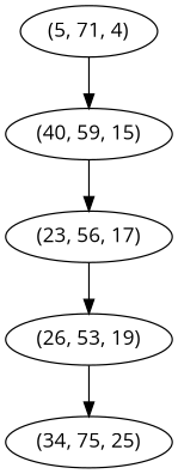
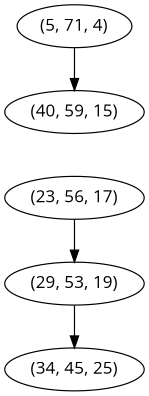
  digraph {
    fontname="Open Sans"
    node [fontname="Open Sans"]
    edge [fontname="Open Sans"]
    n1 [label="(5, 71, 4)"]
    n2 [label="(40, 59, 15)"]
    "(23, 56, 17)"
-   "(26, 53, 19)"
-   "(34, 45, 25)" [label="(34, 75, 25)"]
+   "(26, 53, 19)" [label="(29, 53, 19)"]
+   "(34, 45, 25)"
    n1 -> n2
-   n2 -> "(23, 56, 17)"
    "(23, 56, 17)" -> "(26, 53, 19)"
    "(26, 53, 19)" -> "(34, 45, 25)"
  }
